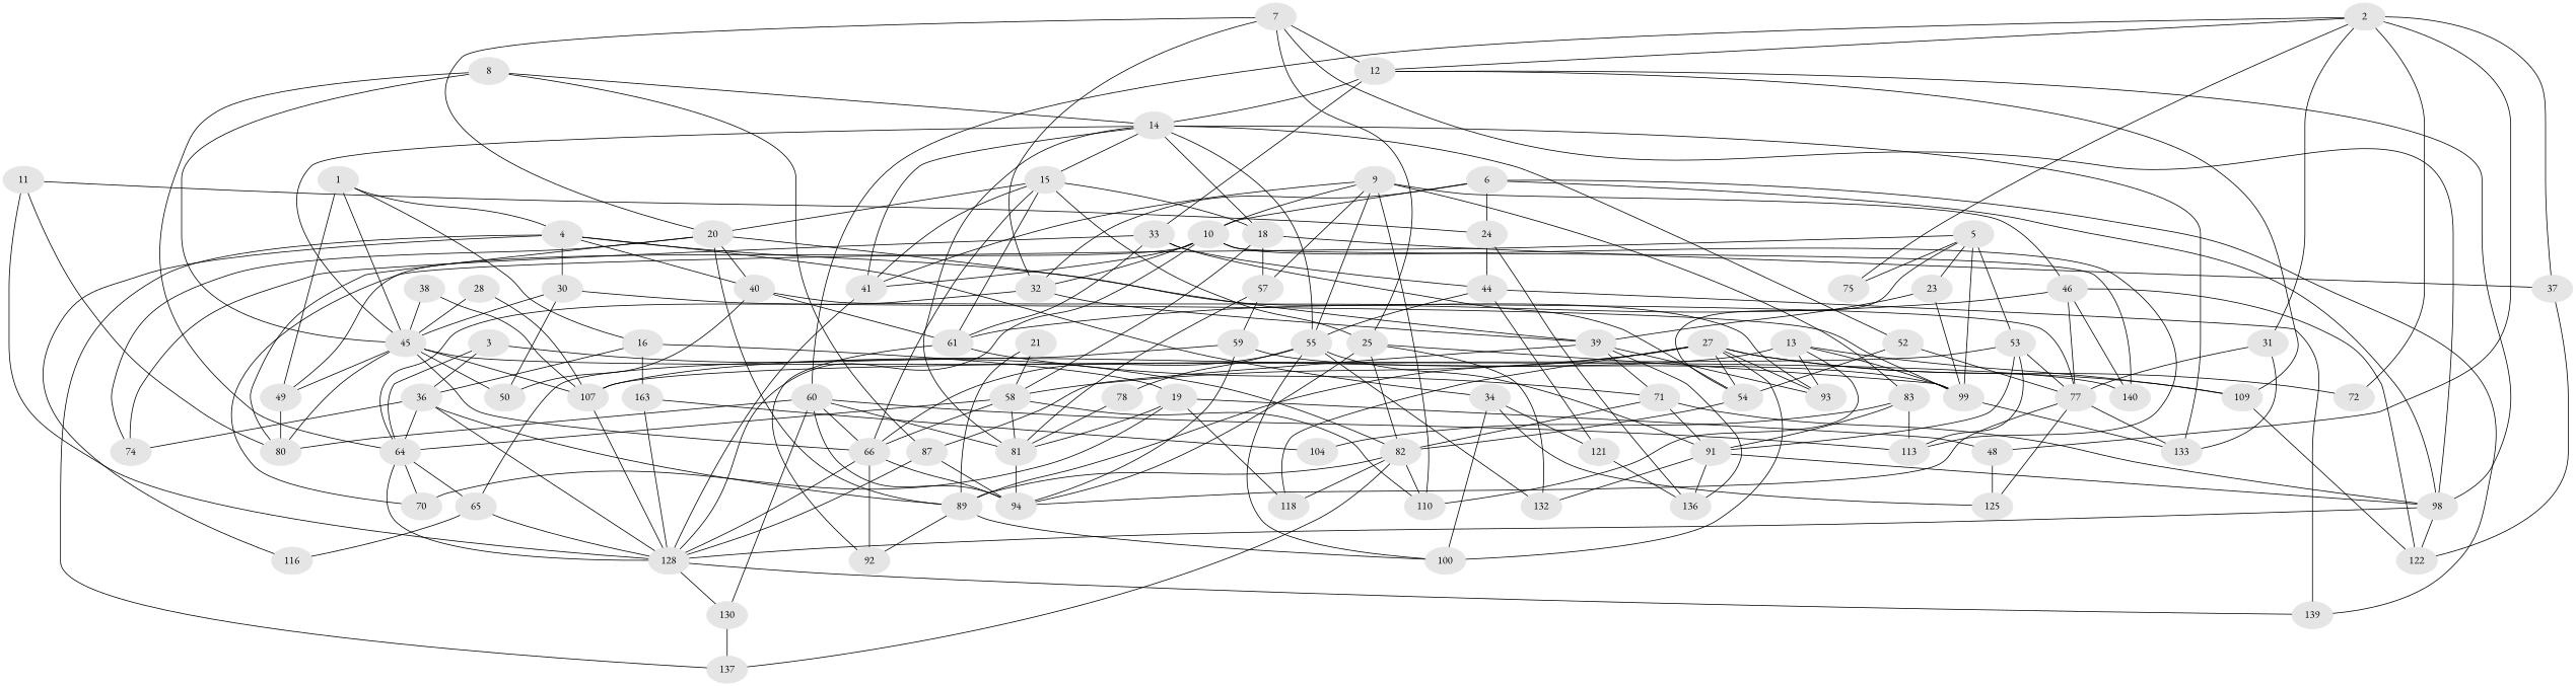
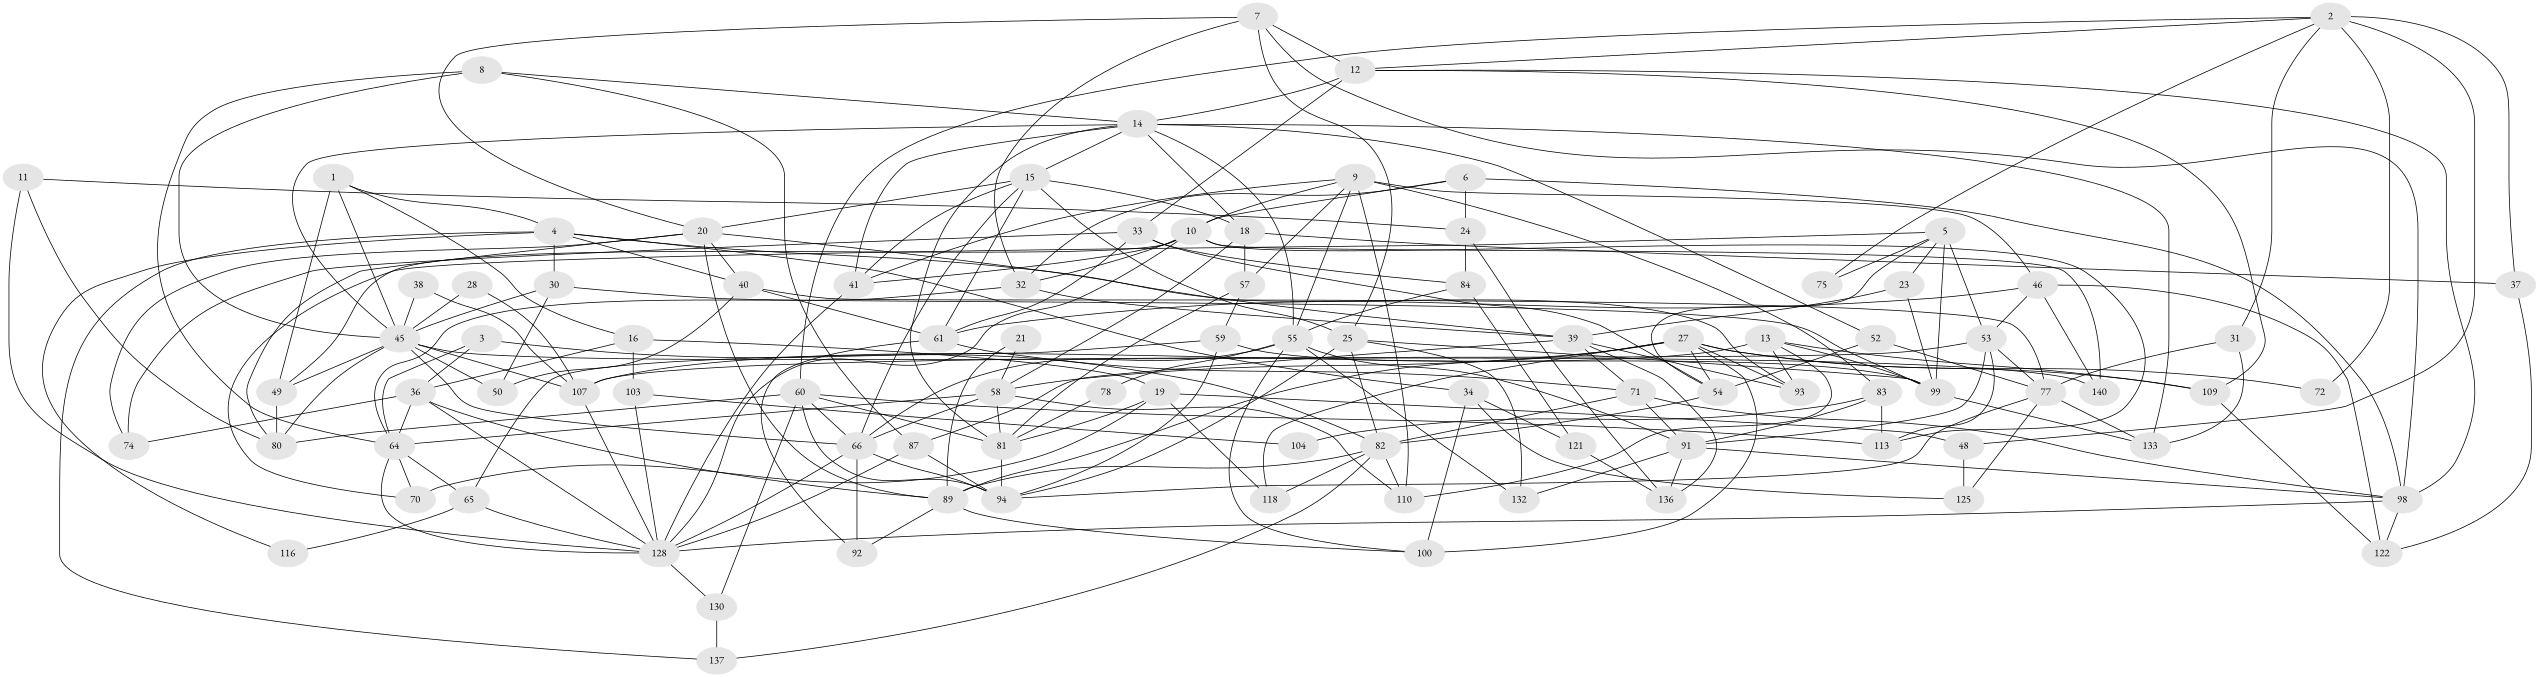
  graph {
    fontname="EB Garamond"
    node [color=gray90 fontname="EB Garamond" style=filled]
    edge [fontname="EB Garamond"]
    1 [super="+51"]
    4 [super="+29"]
    16 [super="+22"]
    45 [super="+142"]
    49
    30 [super="+43"]
    34
    40
    93
    116
    137
    36 [super="+76"]
    19 [super="+68"]
-   103 [label=163]
+   103
    140
    80 [super="+134"]
    107 [super="+119"]
    66 [super="+111"]
    50
    2 [super="+85"]
    12 [super="+67"]
    31
    37
    48
    60 [super="+88"]
    72
    75
    98 [super="+117"]
    14 [super="+102"]
    33 [super="+127"]
    109
    133
    77 [super="+120"]
    122
    125
    113 [super="+131"]
    81 [super="+114"]
    94 [super="+96"]
    130
    3 [super="+63"]
    64 [super="+101"]
    82 [super="+92"]
    128 [super="+138"]
    74 [super="+84"]
    89 [super="+95"]
    70
    65
    110
    118
    99 [super="+106"]
    100 [super="+108"]
    121
    61 [super="+143"]
    5 [super="+79"]
    23
    53
    54
    39 [super="+115"]
    91 [super="+135"]
    6 [super="+56"]
    10 [super="+26"]
    24 [super="+35"]
    32
-   139
    41 [super="+141"]
-   44 [super="+69"]
+   44 [super="+69" label=84]
    136
    7 [super="+62"]
    20
    25 [super="+112"]
    132
    8 [super="+86"]
    87 [super="+144"]
    55 [super="+105"]
    15 [super="+129"]
    18 [super="+47"]
    52
    9 [super="+17"]
    46 [super="+73"]
    57
    83
    78
    59 [super="+124"]
    104
    11 [super="+126"]
    13 [super="+42"]
    58 [super="+123"]
    71
    n89 [label=92]
    21
    27 [super="+97"]
    28
    38
    1 -- 4
    1 -- 16
    1 -- 45
    1 -- 49
    4 -- 30
    4 -- 34
    4 -- 40
    4 -- 93
    4 -- 116
    4 -- 137
    16 -- 36
    16 -- 19 [weight=2]
    16 -- 103
    45 -- 49
    45 -- 140
    45 -- 80
    45 -- 107
    45 -- 66
    45 -- 50
    49 -- 80
    30 -- 45
    30 -- 50
    30 -- 99
    34 -- 125
    34 -- 100
    34 -- 121
    40 -- 50
    40 -- 77
    40 -- 61
    36 -- 64
    36 -- 128
    36 -- 74
    36 -- 89
    19 -- 48 [weight=2]
    19 -- 81
    19 -- 70
    19 -- 118 [weight=2]
    103 -- 128
    103 -- 104
    107 -- 128
    66 -- 94
    66 -- 128
    66 -- n89
    2 -- 12
    2 -- 31
    2 -- 37
    2 -- 48
    2 -- 60
    2 -- 72 [weight=2]
    2 -- 75
    12 -- 98
    12 -- 14
    12 -- 33 [weight=2]
    12 -- 109
    31 -- 133
    31 -- 77
    37 -- 122
    48 -- 125
    60 -- 80
    60 -- 66
    60 -- 113
    60 -- 81
    60 -- 94
    60 -- 130
    98 -- 122
    98 -- 128
    14 -- 45
    14 -- 133
    14 -- 81
    14 -- 41
    14 -- 55
    14 -- 15
    14 -- 18
    14 -- 52
    33 -- 74
    33 -- 61
    33 -- 54
    33 -- 44
    109 -- 122
    77 -- 133
    77 -- 125
    77 -- 94
    81 -- 94
    130 -- 137
    3 -- 36
    3 -- 64
    3 -- 82
    64 -- 128
    64 -- 70
    64 -- 65
    82 -- 137
    82 -- 89
    82 -- 110
    82 -- 118
    128 -- 130
-   128 -- 139
    89 -- 100
    89 -- n89
    65 -- 116
    65 -- 128
    99 -- 133
    121 -- 136
    61 -- 71
    61 -- n89
    5 -- 75
    5 -- 70
    5 -- 99
    5 -- 23
    5 -- 53
    5 -- 54
    23 -- 99
    23 -- 39
    53 -- 107
    53 -- 77
    53 -- 113
    53 -- 91
    54 -- 82
    39 -- 93
    39 -- 136
    39 -- 87
    39 -- 71
    91 -- 98
    91 -- 136
    91 -- 132
    6 -- 98
    6 -- 10
    6 -- 24
    6 -- 32
-   6 -- 139
    10 -- 49
    10 -- 140
    10 -- 113
    10 -- 128
    10 -- 32
    10 -- 41
    24 -- 44
    24 -- 136
    32 -- 64
    32 -- 39
    41 -- 128
    44 -- 121
-   44 -- 139
    44 -- 55
    7 -- 12
    7 -- 98
    7 -- 32
    7 -- 20
    7 -- 25
    20 -- 40
    20 -- 80
    20 -- 74
    20 -- 89
    20 -- 39
    25 -- 94
    25 -- 82
    25 -- 99
    25 -- 132
    8 -- 45
    8 -- 14
    8 -- 64
    8 -- 87
    87 -- 94 [weight=2]
    87 -- 128
    55 -- 66
    55 -- 100
    55 -- 91
    55 -- 132
    55 -- 78
    15 -- 66
    15 -- 61
    15 -- 41
    15 -- 20
    15 -- 25
    15 -- 18
    18 -- 37
    18 -- 57
    18 -- 58
    52 -- 77
    52 -- 54
    9 -- 110
    9 -- 10
    9 -- 41
    9 -- 55
    9 -- 46
    9 -- 57
    9 -- 83
    46 -- 140
-   46 -- 77
+   46 -- 53
    46 -- 122
    46 -- 61
    57 -- 81
    57 -- 59
    83 -- 113
    83 -- 91
    83 -- 104
    78 -- 81
    59 -- 94
    59 -- 65
    59 -- 99
    11 -- 80
    11 -- 128 [weight=2]
    11 -- 24
    13 -- 93
    13 -- 107
    13 -- 109
    13 -- 110
    13 -- 99
    58 -- 66
    58 -- 81
    58 -- 64
    58 -- 110
    71 -- 98
    71 -- 82
    71 -- 91
    21 -- 89
    21 -- 58
    27 -- 93
    27 -- 72
    27 -- 109
    27 -- 89
    27 -- 118
    27 -- 100
    27 -- 54
    27 -- 58
    28 -- 45
    28 -- 107
    38 -- 45
    38 -- 107
  }
